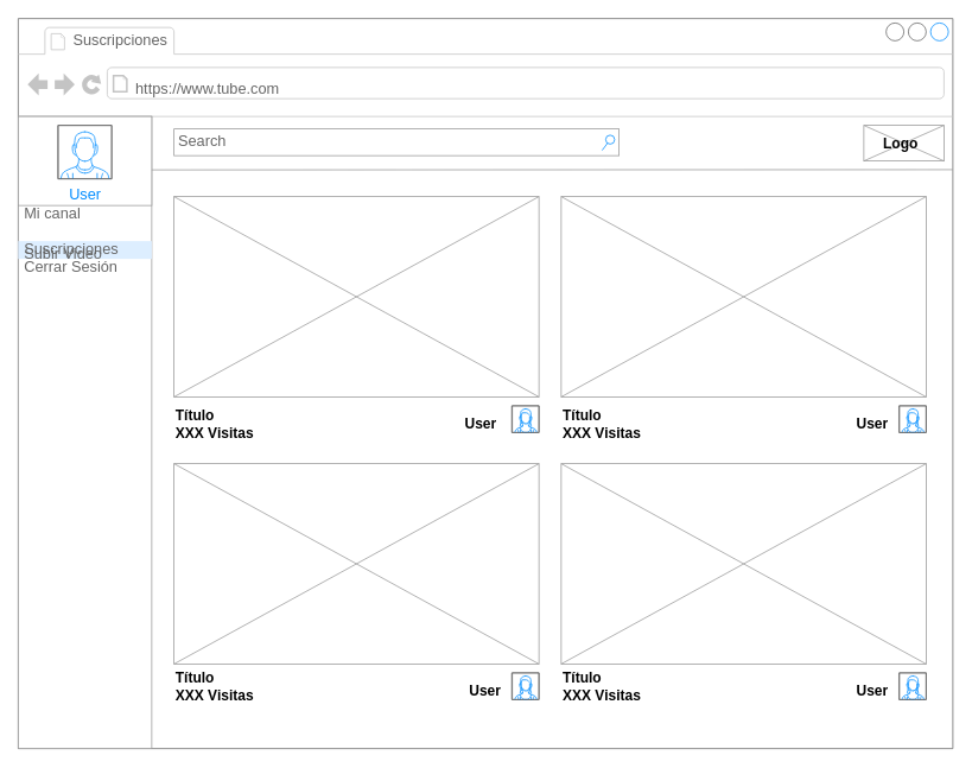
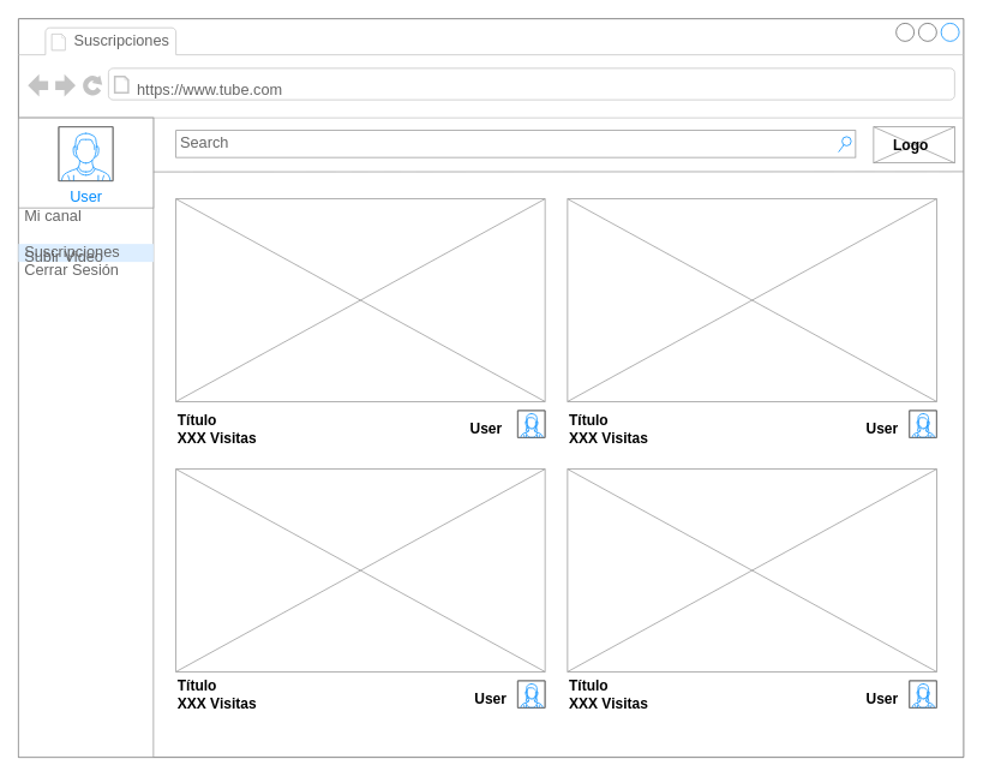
  <mxCell id="0" />
  <mxCell id="1" parent="0" />
  <mxCell id="2" value="" style="strokeWidth=1;shadow=0;dashed=0;align=center;html=1;shape=mxgraph.mockup.containers.browserWindow;rSize=0;fillColor=#ffffff;strokeColor=#666666;mainText=,;recursiveResize=0;rounded=0;labelBackgroundColor=none;fontFamily=Verdana;fontSize=12;fontColor=#000000;" parent="1" vertex="1"><mxGeometry x="20" y="20" width="1050" height="820" as="geometry" /></mxCell>
  <mxCell id="3" value="" style="verticalLabelPosition=bottom;shadow=0;dashed=0;align=center;html=1;verticalAlign=top;strokeWidth=1;shape=mxgraph.mockup.graphics.simpleIcon;strokeColor=#999999;fillColor=#ffffff;" parent="2" vertex="1"><mxGeometry x="175" y="500" width="410" height="225" as="geometry" /></mxCell>
  <mxCell id="4" value="Suscripciones" style="strokeWidth=1;shadow=0;dashed=0;align=center;html=1;shape=mxgraph.mockup.containers.anchor;fontSize=17;fontColor=#666666;align=left;" parent="2" vertex="1"><mxGeometry x="60" y="12" width="110" height="26" as="geometry" /></mxCell>
  <mxCell id="5" value="https://www.tube.com" style="strokeWidth=1;shadow=0;dashed=0;align=center;html=1;shape=mxgraph.mockup.containers.anchor;rSize=0;fontSize=17;fontColor=#666666;align=left;" parent="2" vertex="1"><mxGeometry x="130" y="60" width="250" height="40" as="geometry" /></mxCell>
  <mxCell id="6" value="" style="strokeWidth=1;shadow=0;dashed=0;align=center;html=1;shape=mxgraph.mockup.forms.rrect;rSize=0;strokeColor=#999999;fillColor=#ffffff;" parent="2" vertex="1"><mxGeometry y="110" width="150" height="710" as="geometry" /></mxCell>
  <mxCell id="7" value="User" style="strokeWidth=1;shadow=0;dashed=0;align=center;html=1;shape=mxgraph.mockup.forms.rrect;rSize=0;strokeColor=#999999;fontColor=#008cff;fontSize=17;fillColor=#ffffff;resizeWidth=1;verticalAlign=bottom;" parent="6" vertex="1"><mxGeometry width="150" height="100" relative="1" as="geometry"><mxPoint as="offset" /></mxGeometry></mxCell>
  <mxCell id="8" value="Mi canal" style="strokeWidth=1;shadow=0;dashed=0;align=center;html=1;shape=mxgraph.mockup.forms.anchor;fontSize=17;fontColor=#666666;align=left;spacingLeft=5;resizeWidth=1;" parent="6" vertex="1"><mxGeometry width="150" height="20" relative="1" as="geometry"><mxPoint y="100" as="offset" /></mxGeometry></mxCell>
  <mxCell id="9" value="Cerrar Sesión" style="strokeWidth=1;shadow=0;dashed=0;align=center;html=1;shape=mxgraph.mockup.forms.anchor;fontSize=17;fontColor=#666666;align=left;spacingLeft=5;resizeWidth=1;" parent="6" vertex="1"><mxGeometry width="150" height="20" relative="1" as="geometry"><mxPoint y="160" as="offset" /></mxGeometry></mxCell>
  <mxCell id="10" value="Suscripciones" style="strokeWidth=1;shadow=0;dashed=0;align=center;html=1;shape=mxgraph.mockup.forms.rrect;rSize=0;fontSize=17;fontColor=#666666;align=left;spacingLeft=5;fillColor=#ddeeff;strokeColor=none;resizeWidth=1;" parent="6" vertex="1"><mxGeometry width="150" height="20" relative="1" as="geometry"><mxPoint y="140" as="offset" /></mxGeometry></mxCell>
  <mxCell id="11" value="" style="verticalLabelPosition=bottom;shadow=0;dashed=0;align=center;html=1;verticalAlign=top;strokeWidth=1;shape=mxgraph.mockup.containers.userMale;strokeColor=#666666;strokeColor2=#008cff;fillColor=#ffffff;" parent="6" vertex="1"><mxGeometry x="45" y="10" width="60" height="60" as="geometry" /></mxCell>
  <mxCell id="12" value="Subir Video" style="text;html=1;strokeColor=none;fillColor=none;align=left;verticalAlign=middle;whiteSpace=wrap;rounded=0;fontSize=17;fontColor=#666666;" parent="6" vertex="1"><mxGeometry x="5" y="145" width="140" height="20" as="geometry" /></mxCell>
  <mxCell id="13" value="" style="verticalLabelPosition=bottom;shadow=0;dashed=0;align=center;html=1;verticalAlign=top;strokeWidth=1;shape=mxgraph.mockup.graphics.simpleIcon;strokeColor=#999999;fillColor=#ffffff;" parent="2" vertex="1"><mxGeometry x="610" y="200" width="410" height="225" as="geometry" /></mxCell>
  <mxCell id="14" value="" style="verticalLabelPosition=bottom;shadow=0;dashed=0;align=center;html=1;verticalAlign=top;strokeWidth=1;shape=mxgraph.mockup.graphics.simpleIcon;strokeColor=#999999;fillColor=#ffffff;" parent="2" vertex="1"><mxGeometry x="175" y="200" width="410" height="225" as="geometry" /></mxCell>
  <mxCell id="15" value="" style="verticalLabelPosition=bottom;shadow=0;dashed=0;align=center;html=1;verticalAlign=top;strokeWidth=1;shape=mxgraph.mockup.graphics.simpleIcon;strokeColor=#999999;fillColor=#ffffff;" parent="2" vertex="1"><mxGeometry x="610" y="500" width="410" height="225" as="geometry" /></mxCell>
  <mxCell id="16" value="&lt;div style=&quot;font-size: 16px;&quot;&gt;Título&lt;/div&gt;&lt;div style=&quot;font-size: 16px;&quot;&gt;XXX Visitas&lt;br style=&quot;font-size: 16px;&quot;&gt;&lt;/div&gt;" style="text;html=1;strokeColor=none;fillColor=none;align=left;verticalAlign=middle;whiteSpace=wrap;rounded=0;fontStyle=1;fontSize=16;" parent="2" vertex="1"><mxGeometry x="175" y="445" width="290" height="20" as="geometry" /></mxCell>
  <mxCell id="17" value="&lt;div style=&quot;font-size: 16px;&quot;&gt;Título&lt;/div&gt;&lt;div style=&quot;font-size: 16px;&quot;&gt;XXX Visitas&lt;br style=&quot;font-size: 16px;&quot;&gt;&lt;/div&gt;" style="text;html=1;strokeColor=none;fillColor=none;align=left;verticalAlign=middle;whiteSpace=wrap;rounded=0;fontStyle=1;fontSize=16;" parent="2" vertex="1"><mxGeometry x="610" y="445" width="290" height="20" as="geometry" /></mxCell>
  <mxCell id="18" value="&lt;div style=&quot;font-size: 16px;&quot;&gt;Título&lt;/div&gt;&lt;div style=&quot;font-size: 16px;&quot;&gt;XXX Visitas&lt;br style=&quot;font-size: 16px;&quot;&gt;&lt;/div&gt;" style="text;html=1;strokeColor=none;fillColor=none;align=left;verticalAlign=middle;whiteSpace=wrap;rounded=0;fontStyle=1;fontSize=16;" parent="2" vertex="1"><mxGeometry x="175" y="740" width="290" height="20" as="geometry" /></mxCell>
  <mxCell id="19" value="&lt;div style=&quot;font-size: 16px;&quot;&gt;Título&lt;/div&gt;&lt;div style=&quot;font-size: 16px;&quot;&gt;XXX Visitas&lt;br style=&quot;font-size: 16px;&quot;&gt;&lt;/div&gt;" style="text;html=1;strokeColor=none;fillColor=none;align=left;verticalAlign=middle;whiteSpace=wrap;rounded=0;fontStyle=1;fontSize=16;" parent="2" vertex="1"><mxGeometry x="610" y="740" width="290" height="20" as="geometry" /></mxCell>
  <mxCell id="20" value="" style="verticalLabelPosition=bottom;shadow=0;dashed=0;align=center;html=1;verticalAlign=top;strokeWidth=1;shape=mxgraph.mockup.containers.userFemale;strokeColor=#666666;strokeColor2=#008cff;fillColor=#ffffff;fontSize=16;" parent="2" vertex="1"><mxGeometry x="555" y="435" width="30" height="30" as="geometry" /></mxCell>
  <mxCell id="21" value="" style="verticalLabelPosition=bottom;shadow=0;dashed=0;align=center;html=1;verticalAlign=top;strokeWidth=1;shape=mxgraph.mockup.containers.userFemale;strokeColor=#666666;strokeColor2=#008cff;fillColor=#ffffff;fontSize=16;" parent="2" vertex="1"><mxGeometry x="990" y="435" width="30" height="30" as="geometry" /></mxCell>
  <mxCell id="22" value="" style="verticalLabelPosition=bottom;shadow=0;dashed=0;align=center;html=1;verticalAlign=top;strokeWidth=1;shape=mxgraph.mockup.containers.userFemale;strokeColor=#666666;strokeColor2=#008cff;fillColor=#ffffff;fontSize=16;" parent="2" vertex="1"><mxGeometry x="555" y="735" width="30" height="30" as="geometry" /></mxCell>
  <mxCell id="23" value="" style="verticalLabelPosition=bottom;shadow=0;dashed=0;align=center;html=1;verticalAlign=top;strokeWidth=1;shape=mxgraph.mockup.containers.userFemale;strokeColor=#666666;strokeColor2=#008cff;fillColor=#ffffff;fontSize=16;" parent="2" vertex="1"><mxGeometry x="990" y="735" width="30" height="30" as="geometry" /></mxCell>
  <mxCell id="24" value="User" style="text;html=1;strokeColor=none;fillColor=none;align=left;verticalAlign=middle;whiteSpace=wrap;rounded=0;fontStyle=1;fontSize=16;" parent="2" vertex="1"><mxGeometry x="500" y="445" width="50" height="20" as="geometry" /></mxCell>
  <mxCell id="25" value="User" style="text;html=1;strokeColor=none;fillColor=none;align=left;verticalAlign=middle;whiteSpace=wrap;rounded=0;fontStyle=1;fontSize=16;" parent="2" vertex="1"><mxGeometry x="940" y="445" width="50" height="20" as="geometry" /></mxCell>
  <mxCell id="26" value="User" style="text;html=1;strokeColor=none;fillColor=none;align=left;verticalAlign=middle;whiteSpace=wrap;rounded=0;fontStyle=1;fontSize=16;" parent="2" vertex="1"><mxGeometry x="505" y="745" width="50" height="20" as="geometry" /></mxCell>
  <mxCell id="27" value="User" style="text;html=1;strokeColor=none;fillColor=none;align=left;verticalAlign=middle;whiteSpace=wrap;rounded=0;fontStyle=1;fontSize=16;" parent="2" vertex="1"><mxGeometry x="940" y="745" width="50" height="20" as="geometry" /></mxCell>
  <mxCell id="28" value="" style="endArrow=none;html=1;fontSize=16;entryX=1;entryY=0.207;entryDx=0;entryDy=0;entryPerimeter=0;strokeColor=#999999;" parent="2" target="2" edge="1"><mxGeometry width="50" height="50" relative="1" as="geometry"><mxPoint x="150" y="170" as="sourcePoint" /><mxPoint x="280" y="170" as="targetPoint" /></mxGeometry></mxCell>
  <mxCell id="29" value="" style="verticalLabelPosition=bottom;shadow=0;dashed=0;align=center;html=1;verticalAlign=top;strokeWidth=1;shape=mxgraph.mockup.graphics.simpleIcon;strokeColor=#999999;fillColor=#ffffff;fontSize=16;" parent="2" vertex="1"><mxGeometry x="950" y="120" width="90" height="40" as="geometry" /></mxCell>
  <mxCell id="30" value="&lt;div align=&quot;center&quot;&gt;Logo&lt;/div&gt;" style="text;html=1;strokeColor=none;fillColor=none;align=left;verticalAlign=middle;whiteSpace=wrap;rounded=0;fontStyle=1;fontSize=16;" parent="2" vertex="1"><mxGeometry x="970" y="130" width="50" height="20" as="geometry" /></mxCell>
- <mxCell id="31" value="Search" style="strokeWidth=1;shadow=0;dashed=0;align=center;html=1;shape=mxgraph.mockup.forms.searchBox;strokeColor=#999999;mainText=;fillColor=#ffffff;strokeColor2=#008cff;fontColor=#666666;fontSize=17;align=left;spacingLeft=3;" parent="2" vertex="1"><mxGeometry x="175" y="124" width="500" height="30" as="geometry" /></mxCell>
+ <mxCell id="31" value="Search" style="strokeWidth=1;shadow=0;dashed=0;align=center;html=1;shape=mxgraph.mockup.forms.searchBox;strokeColor=#999999;mainText=;fillColor=#ffffff;strokeColor2=#008cff;fontColor=#666666;fontSize=17;align=left;spacingLeft=3;" parent="2" vertex="1"><mxGeometry x="175" y="124" width="755" height="30" as="geometry" /></mxCell>
  <mxCell id="32" value="" style="shape=image;html=1;verticalAlign=top;verticalLabelPosition=bottom;labelBackgroundColor=#ffffff;imageAspect=0;aspect=fixed;image=https://cdn3.iconfinder.com/data/icons/google-material-design-icons/48/ic_expand_more_48px-128.png" vertex="1" parent="2"><mxGeometry x="585" y="776" width="44" height="44" as="geometry" /></mxCell>
